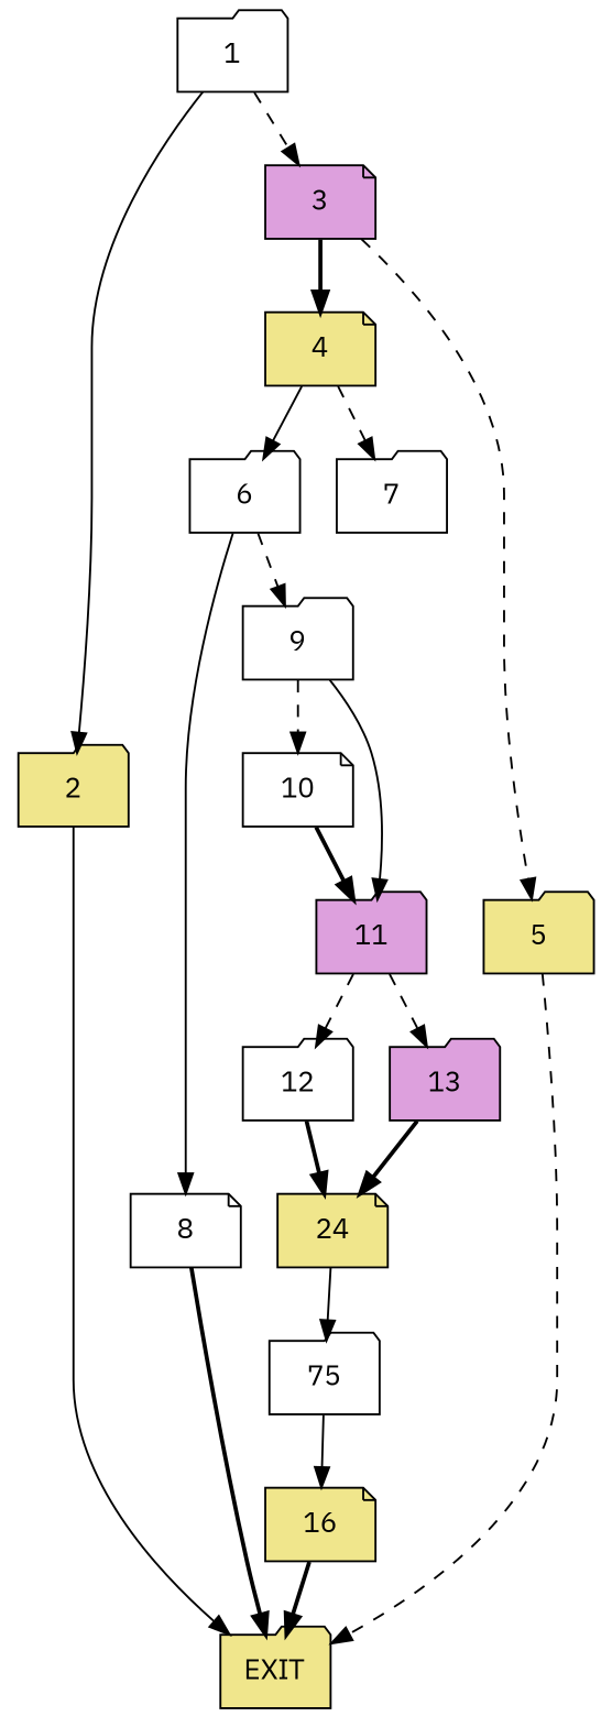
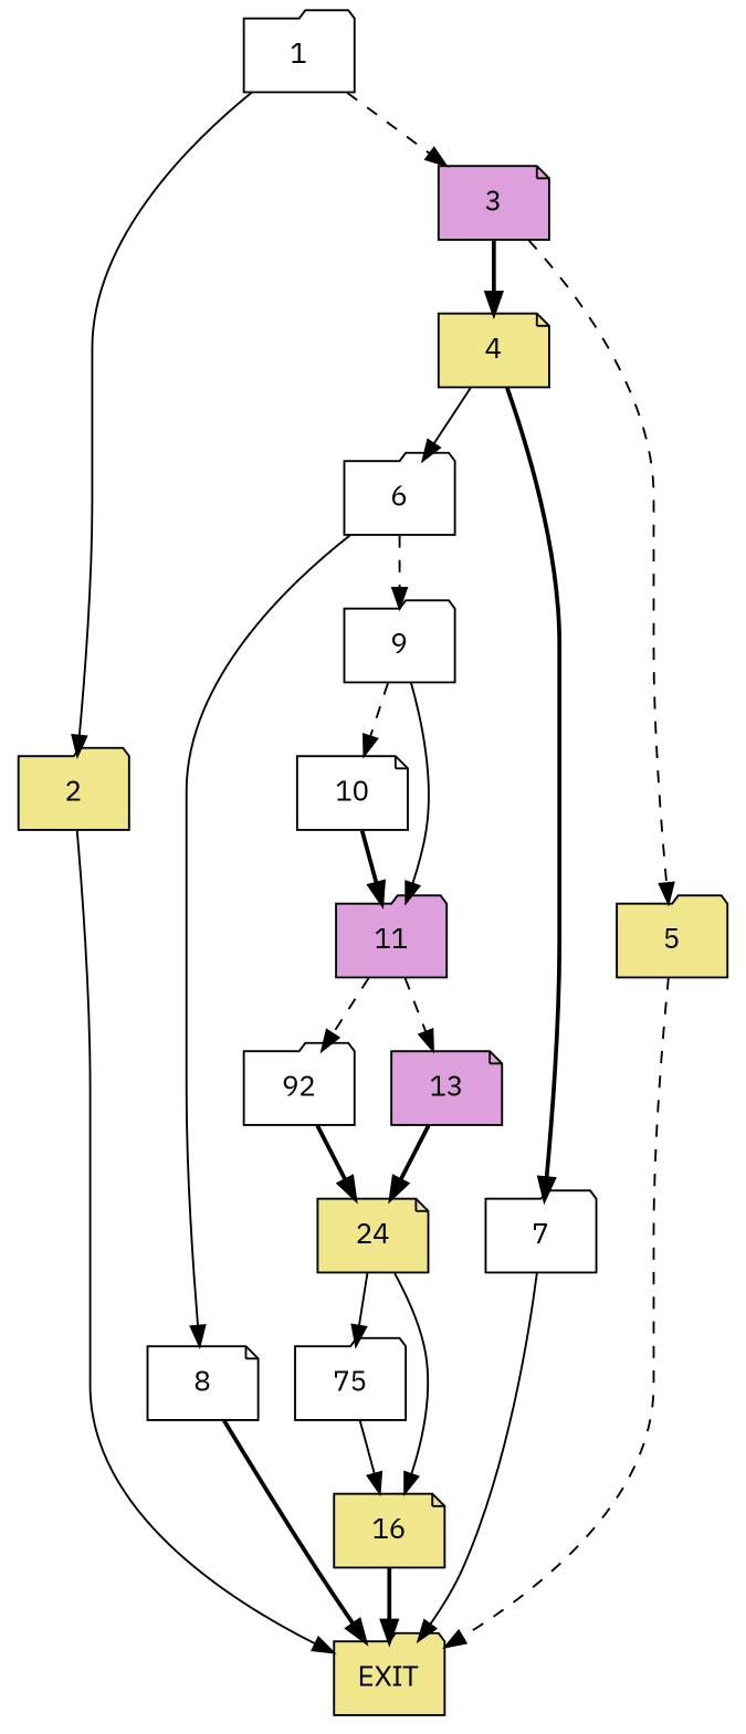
  digraph {
    fontname="IBM Plex Sans"
    node [fillcolor=white fontname="IBM Plex Sans" shape=folder style=filled]
    edge [fontname="IBM Plex Sans" style=solid]
    2 [fillcolor=khaki]
    1
    3 [fillcolor=plum shape=note]
    n4 [fillcolor=khaki label=EXIT]
    4 [fillcolor=khaki shape=note]
    5 [fillcolor=khaki]
    6
    7
    8 [shape=note]
    9
    10 [shape=note]
    11 [fillcolor=plum]
-   12
-   13 [fillcolor=plum]
+   12 [label=92]
+   13 [fillcolor=plum shape=note]
    n15 [fillcolor=khaki label=24 shape=note]
    n16 [label=75]
    16 [fillcolor=khaki shape=note]
    2 -> n4
    1 -> 2
    1 -> 3 [style=dashed]
    3 -> 4 [style=bold]
    3 -> 5 [style=dashed]
    4 -> 6
-   4 -> 7 [style=dashed]
+   4 -> 7 [style=bold]
    5 -> n4 [style=dashed]
    6 -> 8
    6 -> 9 [style=dashed]
+   7 -> n4
    8 -> n4 [style=bold]
    9 -> 10 [style=dashed]
    9 -> 11
    10 -> 11 [style=bold]
    11 -> 12 [style=dashed]
    11 -> 13 [style=dashed]
    12 -> n15 [style=bold]
    13 -> n15 [style=bold]
    n15 -> n16
+   n15 -> 16
    n16 -> 16
    16 -> n4 [style=bold]
  }
